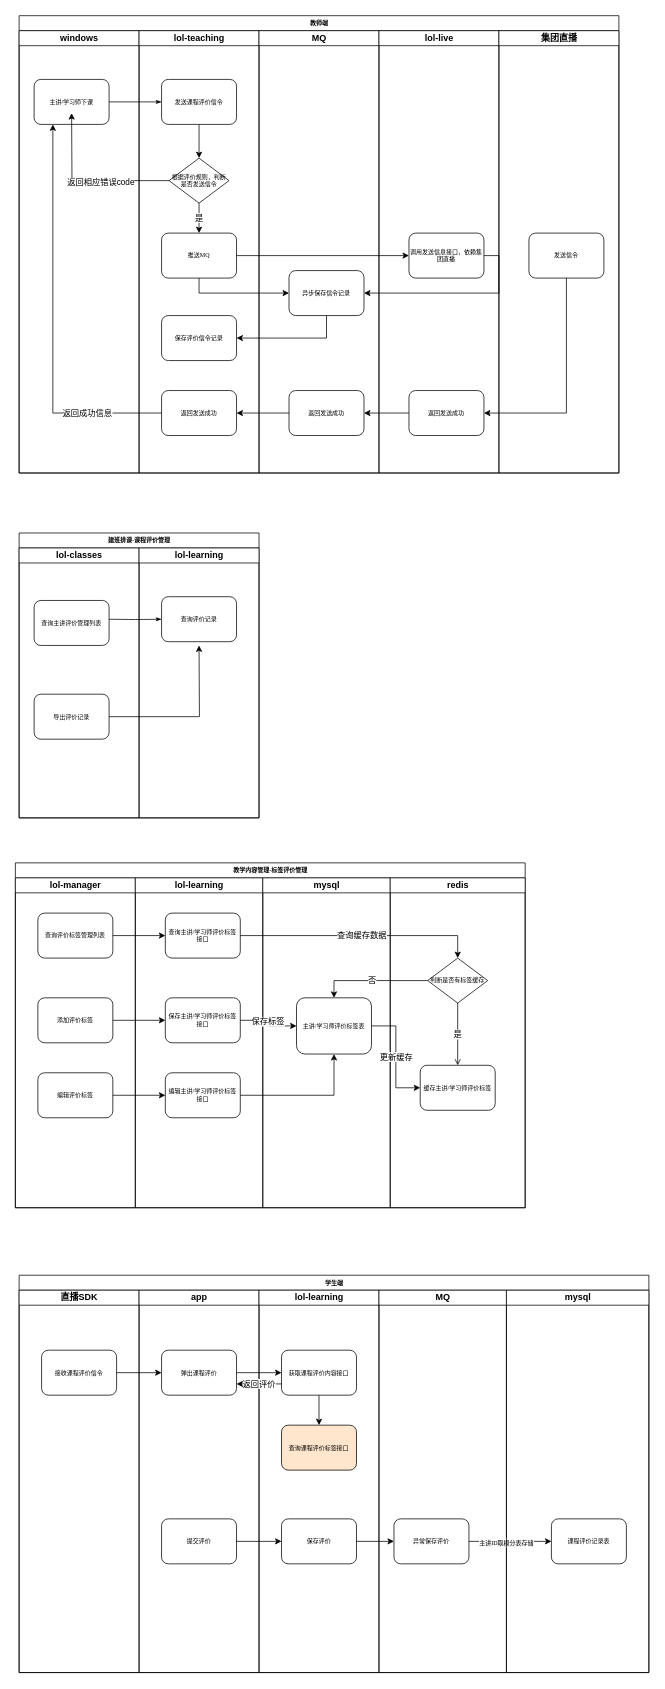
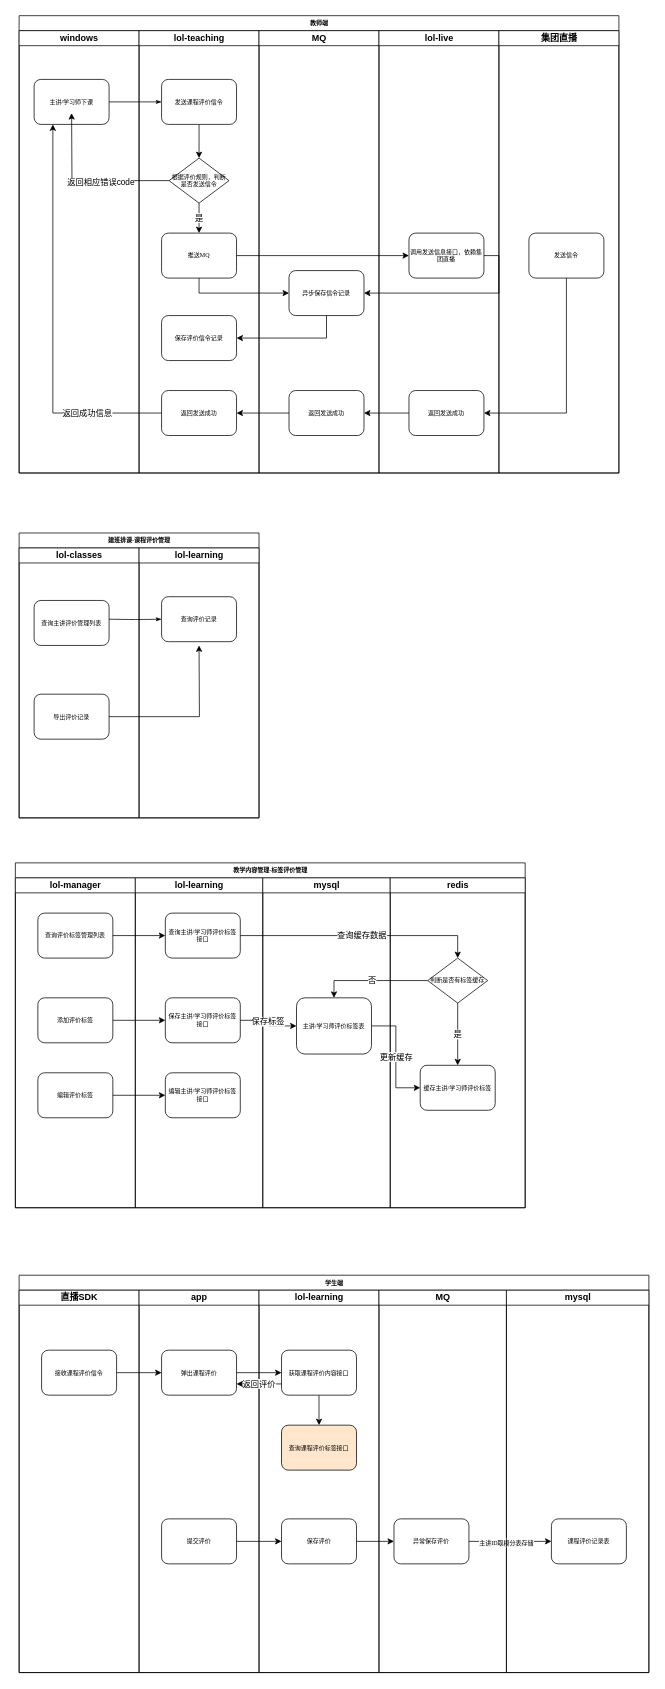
  <mxCell id="0" />
  <mxCell id="1" parent="0" />
  <mxCell id="2" value="教师端" style="swimlane;html=1;childLayout=stackLayout;startSize=20;rounded=0;shadow=0;labelBackgroundColor=none;strokeWidth=1;fontFamily=Verdana;fontSize=8;align=center;" parent="1" vertex="1"><mxGeometry x="25" y="20" width="800" height="610" as="geometry" /></mxCell>
  <mxCell id="3" value="windows" style="swimlane;html=1;startSize=20;" parent="2" vertex="1"><mxGeometry y="20" width="160" height="590" as="geometry" /></mxCell>
  <mxCell id="4" value="主讲/学习师下课" style="rounded=1;whiteSpace=wrap;html=1;shadow=0;labelBackgroundColor=none;strokeWidth=1;fontFamily=Verdana;fontSize=8;align=center;" parent="3" vertex="1"><mxGeometry x="20" y="65" width="100" height="60" as="geometry" /></mxCell>
  <mxCell id="5" style="edgeStyle=orthogonalEdgeStyle;rounded=1;html=1;labelBackgroundColor=none;startArrow=none;startFill=0;startSize=5;endArrow=classicThin;endFill=1;endSize=5;jettySize=auto;orthogonalLoop=1;strokeWidth=1;fontFamily=Verdana;fontSize=8" parent="2" source="4" target="8" edge="1"><mxGeometry relative="1" as="geometry" /></mxCell>
  <mxCell id="6" value="lol-teaching" style="swimlane;html=1;startSize=20;" parent="2" vertex="1"><mxGeometry x="160" y="20" width="160" height="590" as="geometry" /></mxCell>
  <mxCell id="7" style="edgeStyle=orthogonalEdgeStyle;rounded=0;orthogonalLoop=1;jettySize=auto;html=1;entryX=0.5;entryY=0;entryDx=0;entryDy=0;" edge="1" parent="6" source="8" target="10"><mxGeometry relative="1" as="geometry" /></mxCell>
  <mxCell id="8" value="发送课程评价信令" style="rounded=1;whiteSpace=wrap;html=1;shadow=0;labelBackgroundColor=none;strokeWidth=1;fontFamily=Verdana;fontSize=8;align=center;" parent="6" vertex="1"><mxGeometry x="30" y="65" width="100" height="60" as="geometry" /></mxCell>
  <mxCell id="9" value="是" style="edgeStyle=orthogonalEdgeStyle;rounded=0;orthogonalLoop=1;jettySize=auto;html=1;entryX=0.5;entryY=0;entryDx=0;entryDy=0;" edge="1" parent="6" source="10" target="11"><mxGeometry relative="1" as="geometry" /></mxCell>
  <mxCell id="10" value="根据评价规则，判断是否发送信令" style="rhombus;whiteSpace=wrap;html=1;rounded=0;shadow=0;labelBackgroundColor=none;strokeWidth=1;fontFamily=Verdana;fontSize=8;align=center;" parent="6" vertex="1"><mxGeometry x="40" y="170" width="80" height="60" as="geometry" /></mxCell>
  <mxCell id="11" value="推送MQ" style="rounded=1;whiteSpace=wrap;html=1;shadow=0;labelBackgroundColor=none;strokeWidth=1;fontFamily=Verdana;fontSize=8;align=center;" vertex="1" parent="6"><mxGeometry x="30" y="270" width="100" height="60" as="geometry" /></mxCell>
  <mxCell id="12" value="返回发送成功" style="rounded=1;whiteSpace=wrap;html=1;shadow=0;labelBackgroundColor=none;strokeWidth=1;fontFamily=Verdana;fontSize=8;align=center;" vertex="1" parent="6"><mxGeometry x="30" y="480" width="100" height="60" as="geometry" /></mxCell>
  <mxCell id="13" value="保存评价信令记录" style="rounded=1;whiteSpace=wrap;html=1;shadow=0;labelBackgroundColor=none;strokeWidth=1;fontFamily=Verdana;fontSize=8;align=center;" vertex="1" parent="6"><mxGeometry x="30" y="380" width="100" height="60" as="geometry" /></mxCell>
  <mxCell id="14" style="edgeStyle=orthogonalEdgeStyle;rounded=0;orthogonalLoop=1;jettySize=auto;html=1;entryX=0.25;entryY=1;entryDx=0;entryDy=0;" edge="1" parent="2" source="12" target="4"><mxGeometry relative="1" as="geometry" /></mxCell>
  <mxCell id="15" value="返回成功信息" style="edgeLabel;html=1;align=center;verticalAlign=middle;resizable=0;points=[];" vertex="1" connectable="0" parent="14"><mxGeometry x="-0.624" relative="1" as="geometry"><mxPoint as="offset" /></mxGeometry></mxCell>
  <mxCell id="16" value="MQ" style="swimlane;html=1;startSize=20;" vertex="1" parent="2"><mxGeometry x="320" y="20" width="160" height="590" as="geometry" /></mxCell>
  <mxCell id="17" value="异步保存信令记录" style="rounded=1;whiteSpace=wrap;html=1;shadow=0;labelBackgroundColor=none;strokeWidth=1;fontFamily=Verdana;fontSize=8;align=center;" vertex="1" parent="16"><mxGeometry x="40" y="320" width="100" height="60" as="geometry" /></mxCell>
  <mxCell id="18" value="返回发送成功" style="rounded=1;whiteSpace=wrap;html=1;shadow=0;labelBackgroundColor=none;strokeWidth=1;fontFamily=Verdana;fontSize=8;align=center;" vertex="1" parent="16"><mxGeometry x="40" y="480" width="100" height="60" as="geometry" /></mxCell>
  <mxCell id="19" value="lol-live" style="swimlane;html=1;startSize=20;" parent="2" vertex="1"><mxGeometry x="480" y="20" width="160" height="590" as="geometry" /></mxCell>
  <mxCell id="20" value="调用发送信息接口，依赖集团直播" style="rounded=1;whiteSpace=wrap;html=1;shadow=0;labelBackgroundColor=none;strokeWidth=1;fontFamily=Verdana;fontSize=8;align=center;" parent="19" vertex="1"><mxGeometry x="40" y="270" width="100" height="60" as="geometry" /></mxCell>
  <mxCell id="21" value="返回发送成功" style="rounded=1;whiteSpace=wrap;html=1;shadow=0;labelBackgroundColor=none;strokeWidth=1;fontFamily=Verdana;fontSize=8;align=center;" parent="19" vertex="1"><mxGeometry x="40" y="480" width="100" height="60" as="geometry" /></mxCell>
  <mxCell id="22" value="集团直播" style="swimlane;html=1;startSize=20;" vertex="1" parent="2"><mxGeometry x="640" y="20" width="160" height="590" as="geometry" /></mxCell>
  <mxCell id="23" value="发送信令" style="rounded=1;whiteSpace=wrap;html=1;shadow=0;labelBackgroundColor=none;strokeWidth=1;fontFamily=Verdana;fontSize=8;align=center;" vertex="1" parent="22"><mxGeometry x="40" y="270" width="100" height="60" as="geometry" /></mxCell>
  <mxCell id="24" style="edgeStyle=orthogonalEdgeStyle;rounded=0;orthogonalLoop=1;jettySize=auto;html=1;" edge="1" parent="2" source="11" target="17"><mxGeometry relative="1" as="geometry"><Array as="points"><mxPoint x="240" y="370" /></Array></mxGeometry></mxCell>
  <mxCell id="25" style="edgeStyle=orthogonalEdgeStyle;rounded=0;orthogonalLoop=1;jettySize=auto;html=1;exitX=1;exitY=0.5;exitDx=0;exitDy=0;entryX=0;entryY=0.5;entryDx=0;entryDy=0;" edge="1" parent="2" source="11" target="20"><mxGeometry relative="1" as="geometry" /></mxCell>
  <mxCell id="26" style="edgeStyle=orthogonalEdgeStyle;rounded=0;orthogonalLoop=1;jettySize=auto;html=1;exitX=1;exitY=0.5;exitDx=0;exitDy=0;" edge="1" parent="2" source="20" target="17"><mxGeometry relative="1" as="geometry" /></mxCell>
  <mxCell id="27" style="edgeStyle=orthogonalEdgeStyle;rounded=0;orthogonalLoop=1;jettySize=auto;html=1;entryX=1;entryY=0.5;entryDx=0;entryDy=0;" edge="1" parent="2" source="17" target="13"><mxGeometry relative="1" as="geometry"><Array as="points"><mxPoint x="410" y="430" /></Array></mxGeometry></mxCell>
  <mxCell id="28" style="edgeStyle=orthogonalEdgeStyle;rounded=0;orthogonalLoop=1;jettySize=auto;html=1;entryX=1;entryY=0.5;entryDx=0;entryDy=0;" edge="1" parent="2" source="23" target="21"><mxGeometry relative="1" as="geometry"><Array as="points"><mxPoint x="730" y="530" /></Array></mxGeometry></mxCell>
  <mxCell id="29" style="edgeStyle=orthogonalEdgeStyle;rounded=0;orthogonalLoop=1;jettySize=auto;html=1;entryX=1;entryY=0.5;entryDx=0;entryDy=0;" edge="1" parent="2" source="21" target="18"><mxGeometry relative="1" as="geometry" /></mxCell>
  <mxCell id="30" style="edgeStyle=orthogonalEdgeStyle;rounded=0;orthogonalLoop=1;jettySize=auto;html=1;entryX=1;entryY=0.5;entryDx=0;entryDy=0;" edge="1" parent="2" source="18" target="12"><mxGeometry relative="1" as="geometry" /></mxCell>
  <mxCell id="31" style="edgeStyle=orthogonalEdgeStyle;rounded=0;orthogonalLoop=1;jettySize=auto;html=1;" edge="1" parent="1" source="10"><mxGeometry relative="1" as="geometry"><mxPoint x="95" y="150" as="targetPoint" /></mxGeometry></mxCell>
  <mxCell id="32" value="返回相应错误code" style="edgeLabel;html=1;align=center;verticalAlign=middle;resizable=0;points=[];" vertex="1" connectable="0" parent="31"><mxGeometry x="-0.16" y="2" relative="1" as="geometry"><mxPoint as="offset" /></mxGeometry></mxCell>
  <mxCell id="33" value="建班排课-课程评价管理" style="swimlane;html=1;childLayout=stackLayout;startSize=20;rounded=0;shadow=0;labelBackgroundColor=none;strokeWidth=1;fontFamily=Verdana;fontSize=8;align=center;" vertex="1" parent="1"><mxGeometry x="25" y="710" width="320" height="380" as="geometry" /></mxCell>
  <mxCell id="34" value="lol-classes" style="swimlane;html=1;startSize=20;" vertex="1" parent="33"><mxGeometry y="20" width="160" height="360" as="geometry" /></mxCell>
  <mxCell id="35" value="查询主讲评价管理列表" style="rounded=1;whiteSpace=wrap;html=1;shadow=0;labelBackgroundColor=none;strokeWidth=1;fontFamily=Verdana;fontSize=8;align=center;" vertex="1" parent="34"><mxGeometry x="20" y="70" width="100" height="60" as="geometry" /></mxCell>
  <mxCell id="36" value="导出评价记录" style="rounded=1;whiteSpace=wrap;html=1;shadow=0;labelBackgroundColor=none;strokeWidth=1;fontFamily=Verdana;fontSize=8;align=center;" vertex="1" parent="34"><mxGeometry x="20" y="195" width="100" height="60" as="geometry" /></mxCell>
  <mxCell id="37" style="edgeStyle=orthogonalEdgeStyle;rounded=1;html=1;labelBackgroundColor=none;startArrow=none;startFill=0;startSize=5;endArrow=classicThin;endFill=1;endSize=5;jettySize=auto;orthogonalLoop=1;strokeWidth=1;fontFamily=Verdana;fontSize=8" edge="1" parent="33" target="39"><mxGeometry relative="1" as="geometry"><mxPoint x="120" y="115" as="sourcePoint" /></mxGeometry></mxCell>
  <mxCell id="38" value="lol-learning" style="swimlane;html=1;startSize=20;" vertex="1" parent="33"><mxGeometry x="160" y="20" width="160" height="360" as="geometry" /></mxCell>
  <mxCell id="39" value="查询评价记录" style="rounded=1;whiteSpace=wrap;html=1;shadow=0;labelBackgroundColor=none;strokeWidth=1;fontFamily=Verdana;fontSize=8;align=center;" vertex="1" parent="38"><mxGeometry x="30" y="65" width="100" height="60" as="geometry" /></mxCell>
  <mxCell id="40" value="教学内容管理-标签评价管理" style="swimlane;html=1;childLayout=stackLayout;startSize=20;rounded=0;shadow=0;labelBackgroundColor=none;strokeWidth=1;fontFamily=Verdana;fontSize=8;align=center;" vertex="1" parent="1"><mxGeometry x="20" y="1150" width="680" height="460" as="geometry" /></mxCell>
  <mxCell id="41" value="lol-manager" style="swimlane;html=1;startSize=20;" vertex="1" parent="40"><mxGeometry y="20" width="160" height="440" as="geometry" /></mxCell>
  <mxCell id="42" value="查询评价标签管理列表" style="rounded=1;whiteSpace=wrap;html=1;shadow=0;labelBackgroundColor=none;strokeWidth=1;fontFamily=Verdana;fontSize=8;align=center;" vertex="1" parent="41"><mxGeometry x="30" y="47" width="100" height="60" as="geometry" /></mxCell>
  <mxCell id="43" value="添加评价标签" style="rounded=1;whiteSpace=wrap;html=1;shadow=0;labelBackgroundColor=none;strokeWidth=1;fontFamily=Verdana;fontSize=8;align=center;" vertex="1" parent="41"><mxGeometry x="30" y="160" width="100" height="60" as="geometry" /></mxCell>
  <mxCell id="44" value="编辑评价标签" style="rounded=1;whiteSpace=wrap;html=1;shadow=0;labelBackgroundColor=none;strokeWidth=1;fontFamily=Verdana;fontSize=8;align=center;" vertex="1" parent="41"><mxGeometry x="30" y="260" width="100" height="60" as="geometry" /></mxCell>
  <mxCell id="45" value="lol-learning" style="swimlane;html=1;startSize=20;" vertex="1" parent="40"><mxGeometry x="160" y="20" width="170" height="440" as="geometry" /></mxCell>
  <mxCell id="46" value="保存主讲/学习师评价标签接口" style="rounded=1;whiteSpace=wrap;html=1;shadow=0;labelBackgroundColor=none;strokeWidth=1;fontFamily=Verdana;fontSize=8;align=center;" vertex="1" parent="45"><mxGeometry x="40" y="160" width="100" height="60" as="geometry" /></mxCell>
  <mxCell id="47" value="编辑主讲/学习师评价标签接口" style="rounded=1;whiteSpace=wrap;html=1;shadow=0;labelBackgroundColor=none;strokeWidth=1;fontFamily=Verdana;fontSize=8;align=center;" vertex="1" parent="45"><mxGeometry x="40" y="260" width="100" height="60" as="geometry" /></mxCell>
  <mxCell id="48" value="查询主讲/学习师评价标签接口" style="rounded=1;whiteSpace=wrap;html=1;shadow=0;labelBackgroundColor=none;strokeWidth=1;fontFamily=Verdana;fontSize=8;align=center;" vertex="1" parent="45"><mxGeometry x="40" y="47" width="100" height="60" as="geometry" /></mxCell>
  <mxCell id="49" style="edgeStyle=orthogonalEdgeStyle;rounded=0;orthogonalLoop=1;jettySize=auto;html=1;entryX=0;entryY=0.5;entryDx=0;entryDy=0;" edge="1" parent="40" source="42" target="48"><mxGeometry relative="1" as="geometry" /></mxCell>
  <mxCell id="50" style="edgeStyle=orthogonalEdgeStyle;rounded=0;orthogonalLoop=1;jettySize=auto;html=1;entryX=0;entryY=0.5;entryDx=0;entryDy=0;" edge="1" parent="40" source="43" target="46"><mxGeometry relative="1" as="geometry" /></mxCell>
  <mxCell id="51" style="edgeStyle=orthogonalEdgeStyle;rounded=0;orthogonalLoop=1;jettySize=auto;html=1;entryX=0;entryY=0.5;entryDx=0;entryDy=0;" edge="1" parent="40" source="44" target="47"><mxGeometry relative="1" as="geometry" /></mxCell>
  <mxCell id="52" value="mysql" style="swimlane;html=1;startSize=20;" vertex="1" parent="40"><mxGeometry x="330" y="20" width="170" height="440" as="geometry" /></mxCell>
  <mxCell id="53" value="主讲/学习师评价标签表" style="rounded=1;whiteSpace=wrap;html=1;shadow=0;labelBackgroundColor=none;strokeWidth=1;fontFamily=Verdana;fontSize=8;align=center;" vertex="1" parent="52"><mxGeometry x="45" y="160" width="100" height="75" as="geometry" /></mxCell>
  <mxCell id="54" value="redis" style="swimlane;html=1;startSize=20;" vertex="1" parent="40"><mxGeometry x="500" y="20" width="180" height="440" as="geometry" /></mxCell>
  <mxCell id="55" value="缓存主讲/学习师评价标签" style="rounded=1;whiteSpace=wrap;html=1;shadow=0;labelBackgroundColor=none;strokeWidth=1;fontFamily=Verdana;fontSize=8;align=center;" vertex="1" parent="54"><mxGeometry x="40" y="250" width="100" height="60" as="geometry" /></mxCell>
- <mxCell id="56" value="是" style="edgeStyle=orthogonalEdgeStyle;rounded=0;orthogonalLoop=1;jettySize=auto;html=1;entryX=0.5;entryY=0;entryDx=0;entryDy=0;endArrow=open;" edge="1" parent="54" source="57" target="55"><mxGeometry relative="1" as="geometry" /></mxCell>
+ <mxCell id="56" value="是" style="edgeStyle=orthogonalEdgeStyle;rounded=0;orthogonalLoop=1;jettySize=auto;html=1;entryX=0.5;entryY=0;entryDx=0;entryDy=0;" edge="1" parent="54" source="57" target="55"><mxGeometry relative="1" as="geometry" /></mxCell>
  <mxCell id="57" value="判断是否有标签缓存" style="rhombus;whiteSpace=wrap;html=1;rounded=0;shadow=0;labelBackgroundColor=none;strokeWidth=1;fontFamily=Verdana;fontSize=8;align=center;" vertex="1" parent="54"><mxGeometry x="50" y="107" width="80" height="60" as="geometry" /></mxCell>
  <mxCell id="58" style="edgeStyle=orthogonalEdgeStyle;rounded=0;orthogonalLoop=1;jettySize=auto;html=1;entryX=0;entryY=0.5;entryDx=0;entryDy=0;" edge="1" parent="40" source="46" target="53"><mxGeometry relative="1" as="geometry" /></mxCell>
  <mxCell id="59" value="保存标签" style="edgeLabel;html=1;align=center;verticalAlign=middle;resizable=0;points=[];" vertex="1" connectable="0" parent="58"><mxGeometry x="-0.12" y="-1" relative="1" as="geometry"><mxPoint as="offset" /></mxGeometry></mxCell>
- <mxCell id="60" style="edgeStyle=orthogonalEdgeStyle;rounded=0;orthogonalLoop=1;jettySize=auto;html=1;entryX=0.5;entryY=1;entryDx=0;entryDy=0;" edge="1" parent="40" source="47" target="53"><mxGeometry relative="1" as="geometry" /></mxCell>
  <mxCell id="61" value="更新缓存" style="edgeStyle=orthogonalEdgeStyle;rounded=0;orthogonalLoop=1;jettySize=auto;html=1;entryX=0;entryY=0.5;entryDx=0;entryDy=0;" edge="1" parent="40" source="53" target="55"><mxGeometry relative="1" as="geometry" /></mxCell>
  <mxCell id="62" style="edgeStyle=orthogonalEdgeStyle;rounded=0;orthogonalLoop=1;jettySize=auto;html=1;entryX=0.5;entryY=0;entryDx=0;entryDy=0;" edge="1" parent="40" source="48" target="57"><mxGeometry relative="1" as="geometry" /></mxCell>
  <mxCell id="63" value="查询缓存数据" style="edgeLabel;html=1;align=center;verticalAlign=middle;resizable=0;points=[];" vertex="1" connectable="0" parent="62"><mxGeometry x="0.006" y="1" relative="1" as="geometry"><mxPoint as="offset" /></mxGeometry></mxCell>
  <mxCell id="64" value="否" style="edgeStyle=orthogonalEdgeStyle;rounded=0;orthogonalLoop=1;jettySize=auto;html=1;entryX=0.5;entryY=0;entryDx=0;entryDy=0;" edge="1" parent="40" source="57" target="53"><mxGeometry relative="1" as="geometry" /></mxCell>
  <mxCell id="65" value="学生端" style="swimlane;html=1;childLayout=stackLayout;startSize=20;rounded=0;shadow=0;labelBackgroundColor=none;strokeWidth=1;fontFamily=Verdana;fontSize=8;align=center;" vertex="1" parent="1"><mxGeometry x="25" y="1700" width="840" height="530" as="geometry" /></mxCell>
  <mxCell id="66" value="直播SDK" style="swimlane;html=1;startSize=20;" vertex="1" parent="65"><mxGeometry y="20" width="160" height="510" as="geometry" /></mxCell>
  <mxCell id="67" value="接收课程评价信令" style="rounded=1;whiteSpace=wrap;html=1;shadow=0;labelBackgroundColor=none;strokeWidth=1;fontFamily=Verdana;fontSize=8;align=center;" vertex="1" parent="66"><mxGeometry x="30" y="80" width="100" height="60" as="geometry" /></mxCell>
  <mxCell id="68" value="app" style="swimlane;html=1;startSize=20;" vertex="1" parent="65"><mxGeometry x="160" y="20" width="160" height="510" as="geometry" /></mxCell>
  <mxCell id="69" value="弹出课程评价" style="rounded=1;whiteSpace=wrap;html=1;shadow=0;labelBackgroundColor=none;strokeWidth=1;fontFamily=Verdana;fontSize=8;align=center;" vertex="1" parent="68"><mxGeometry x="30" y="80" width="100" height="60" as="geometry" /></mxCell>
  <mxCell id="70" value="提交评价" style="rounded=1;whiteSpace=wrap;html=1;shadow=0;labelBackgroundColor=none;strokeWidth=1;fontFamily=Verdana;fontSize=8;align=center;" vertex="1" parent="68"><mxGeometry x="30" y="305" width="100" height="60" as="geometry" /></mxCell>
  <mxCell id="71" value="lol-learning" style="swimlane;html=1;startSize=20;" vertex="1" parent="65"><mxGeometry x="320" y="20" width="160" height="510" as="geometry" /></mxCell>
  <mxCell id="72" style="edgeStyle=orthogonalEdgeStyle;rounded=0;orthogonalLoop=1;jettySize=auto;html=1;entryX=0.5;entryY=0;entryDx=0;entryDy=0;" edge="1" parent="71" source="73" target="74"><mxGeometry relative="1" as="geometry" /></mxCell>
  <mxCell id="73" value="获取课程评价内容接口" style="rounded=1;whiteSpace=wrap;html=1;shadow=0;labelBackgroundColor=none;strokeWidth=1;fontFamily=Verdana;fontSize=8;align=center;" vertex="1" parent="71"><mxGeometry x="30" y="80" width="100" height="60" as="geometry" /></mxCell>
  <mxCell id="74" value="查询课程评价标签接口" style="rounded=1;whiteSpace=wrap;html=1;shadow=0;labelBackgroundColor=none;strokeWidth=1;fontFamily=Verdana;fontSize=8;align=center;fillColor=#ffe6cc;" vertex="1" parent="71"><mxGeometry x="30" y="180" width="100" height="60" as="geometry" /></mxCell>
  <mxCell id="75" value="保存评价" style="rounded=1;whiteSpace=wrap;html=1;shadow=0;labelBackgroundColor=none;strokeWidth=1;fontFamily=Verdana;fontSize=8;align=center;" vertex="1" parent="71"><mxGeometry x="30" y="305" width="100" height="60" as="geometry" /></mxCell>
  <mxCell id="76" value="MQ" style="swimlane;html=1;startSize=20;" vertex="1" parent="65"><mxGeometry x="480" y="20" width="170" height="510" as="geometry" /></mxCell>
  <mxCell id="77" value="异常保存评价" style="rounded=1;whiteSpace=wrap;html=1;shadow=0;labelBackgroundColor=none;strokeWidth=1;fontFamily=Verdana;fontSize=8;align=center;" vertex="1" parent="76"><mxGeometry x="20" y="305" width="100" height="60" as="geometry" /></mxCell>
  <mxCell id="78" style="edgeStyle=orthogonalEdgeStyle;rounded=0;orthogonalLoop=1;jettySize=auto;html=1;entryX=0;entryY=0.5;entryDx=0;entryDy=0;" edge="1" parent="65" source="69" target="73"><mxGeometry relative="1" as="geometry" /></mxCell>
  <mxCell id="79" style="edgeStyle=orthogonalEdgeStyle;rounded=0;orthogonalLoop=1;jettySize=auto;html=1;" edge="1" parent="65" source="67" target="69"><mxGeometry relative="1" as="geometry" /></mxCell>
  <mxCell id="80" style="edgeStyle=orthogonalEdgeStyle;rounded=0;orthogonalLoop=1;jettySize=auto;html=1;" edge="1" parent="65" source="70" target="75"><mxGeometry relative="1" as="geometry" /></mxCell>
  <mxCell id="81" style="edgeStyle=orthogonalEdgeStyle;rounded=0;orthogonalLoop=1;jettySize=auto;html=1;entryX=0;entryY=0.5;entryDx=0;entryDy=0;" edge="1" parent="65" source="75" target="77"><mxGeometry relative="1" as="geometry" /></mxCell>
  <mxCell id="82" style="edgeStyle=orthogonalEdgeStyle;rounded=0;orthogonalLoop=1;jettySize=auto;html=1;" edge="1" parent="65" source="77" target="85"><mxGeometry relative="1" as="geometry" /></mxCell>
  <mxCell id="83" value="&lt;span style=&quot;font-family: &amp;#34;verdana&amp;#34; ; font-size: 8px ; background-color: rgb(248 , 249 , 250)&quot;&gt;主讲ID取模分表存储&lt;/span&gt;" style="edgeLabel;html=1;align=center;verticalAlign=middle;resizable=0;points=[];" vertex="1" connectable="0" parent="82"><mxGeometry x="-0.114" y="-1" relative="1" as="geometry"><mxPoint as="offset" /></mxGeometry></mxCell>
  <mxCell id="84" value="mysql" style="swimlane;html=1;startSize=20;" vertex="1" parent="65"><mxGeometry x="650" y="20" width="190" height="510" as="geometry" /></mxCell>
  <mxCell id="85" value="课程评价记录表" style="rounded=1;whiteSpace=wrap;html=1;shadow=0;labelBackgroundColor=none;strokeWidth=1;fontFamily=Verdana;fontSize=8;align=center;" vertex="1" parent="84"><mxGeometry x="60" y="305" width="100" height="60" as="geometry" /></mxCell>
  <mxCell id="86" value="返回评价" style="edgeStyle=orthogonalEdgeStyle;rounded=0;orthogonalLoop=1;jettySize=auto;html=1;exitX=0;exitY=0.75;exitDx=0;exitDy=0;entryX=1;entryY=0.75;entryDx=0;entryDy=0;" edge="1" parent="65" source="73" target="69"><mxGeometry relative="1" as="geometry" /></mxCell>
  <mxCell id="87" style="edgeStyle=orthogonalEdgeStyle;rounded=0;orthogonalLoop=1;jettySize=auto;html=1;" edge="1" parent="1" source="36"><mxGeometry relative="1" as="geometry"><mxPoint x="265" y="860" as="targetPoint" /></mxGeometry></mxCell>
